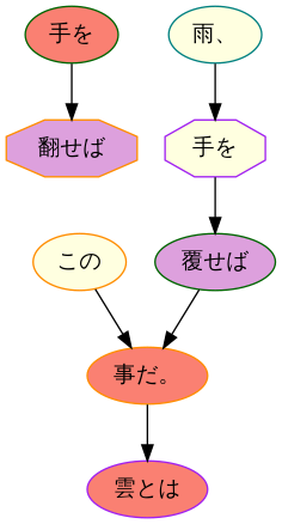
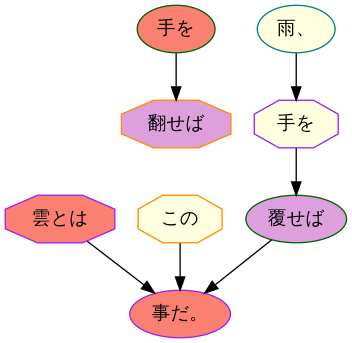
  digraph {
    node [color=purple fillcolor=salmon shape=ellipse style=filled]
    n1 [color=darkgreen label="手を"]
    n2 [color=darkorange fillcolor=plum label="翻せば" shape=octagon]
    n3 [color=darkgreen fillcolor=plum label="覆せば"]
-   n4 [color=darkorange label="事だ。"]
+   n4 [label="事だ。"]
    n5 [color=teal fillcolor=lightyellow label="雨、"]
    n6 [fillcolor=lightyellow label="手を" shape=octagon]
-   n7 [label="雲とは"]
-   n8 [color=darkorange fillcolor=lightyellow label="この"]
+   n7 [label="雲とは" shape=octagon]
+   n8 [color=darkorange fillcolor=lightyellow label="この" shape=octagon]
    n1 -> n2
    n3 -> n4
    n5 -> n6
    n6 -> n3
-   n4 -> n7
+   n7 -> n4
    n8 -> n4
  }
